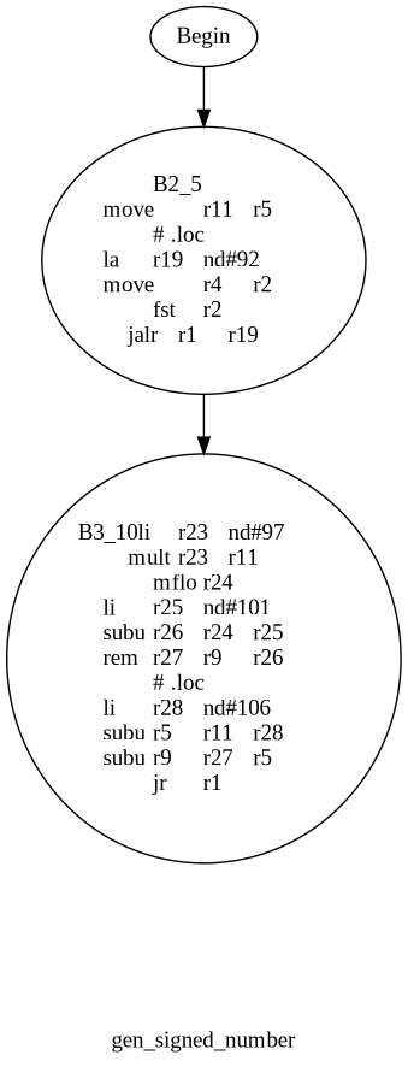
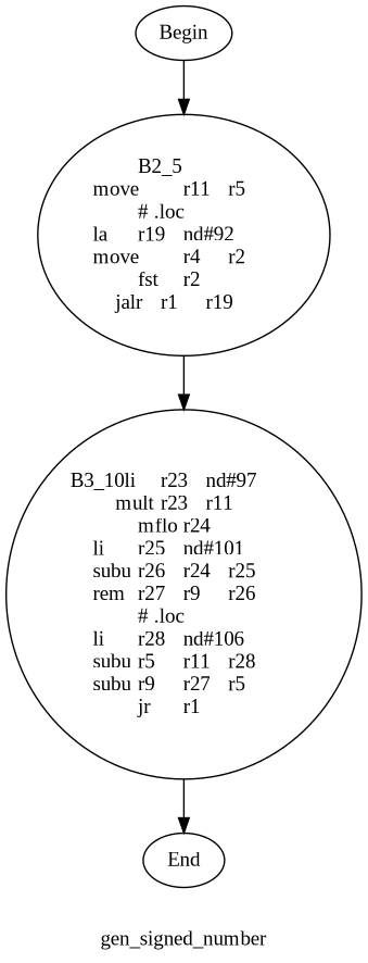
  digraph {
    color=purple
    label=gen_signed_number
    style=dashed
    fontname="Liberation Serif"
    node [fontname="Liberation Serif"]
    edge [fontname="Liberation Serif"]
    n1 [label=Begin]
    n2 [label="B2_5	\nmove	r11	r5	\n# .loc	\nla	r19	nd#92	\nmove	r4	r2	\nfst	r2	\njalr	r1	r19	\n"]
    n3 [label="B3_10li	r23	nd#97	\nmult	r23	r11	\nmflo	r24	\nli	r25	nd#101	\nsubu	r26	r24	r25	\nrem	r27	r9	r26	\n# .loc	\nli	r28	nd#106	\nsubu	r5	r11	r28	\nsubu	r9	r27	r5	\njr	r1	\n"]
+   n4 [label=End]
    n1 -> n2
    n2 -> n3
+   n3 -> n4
  }
